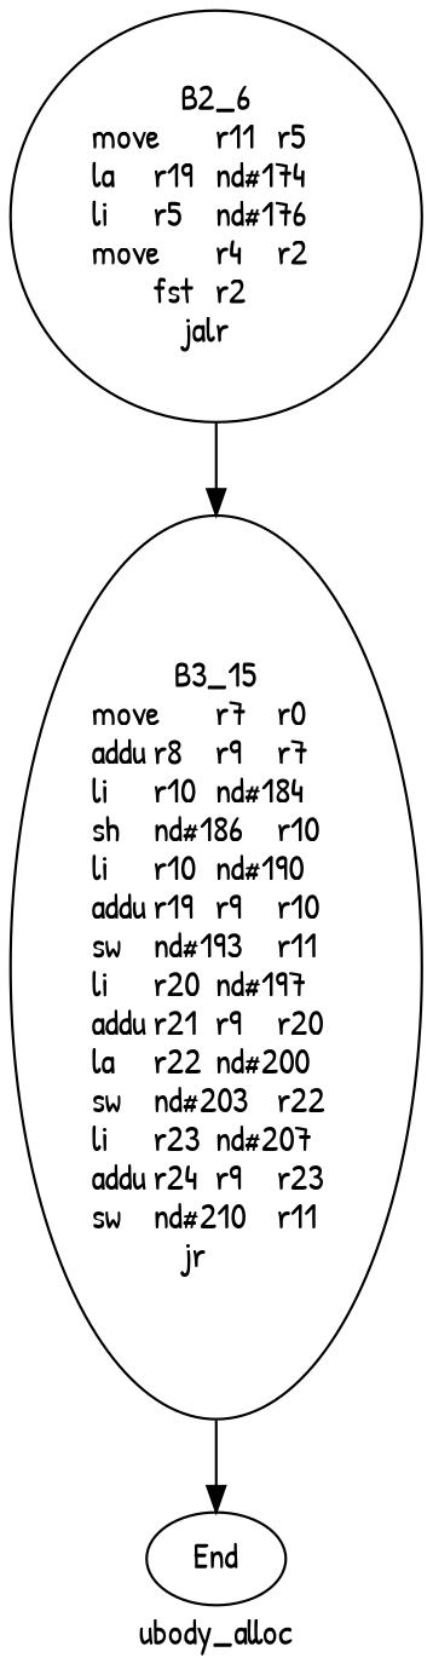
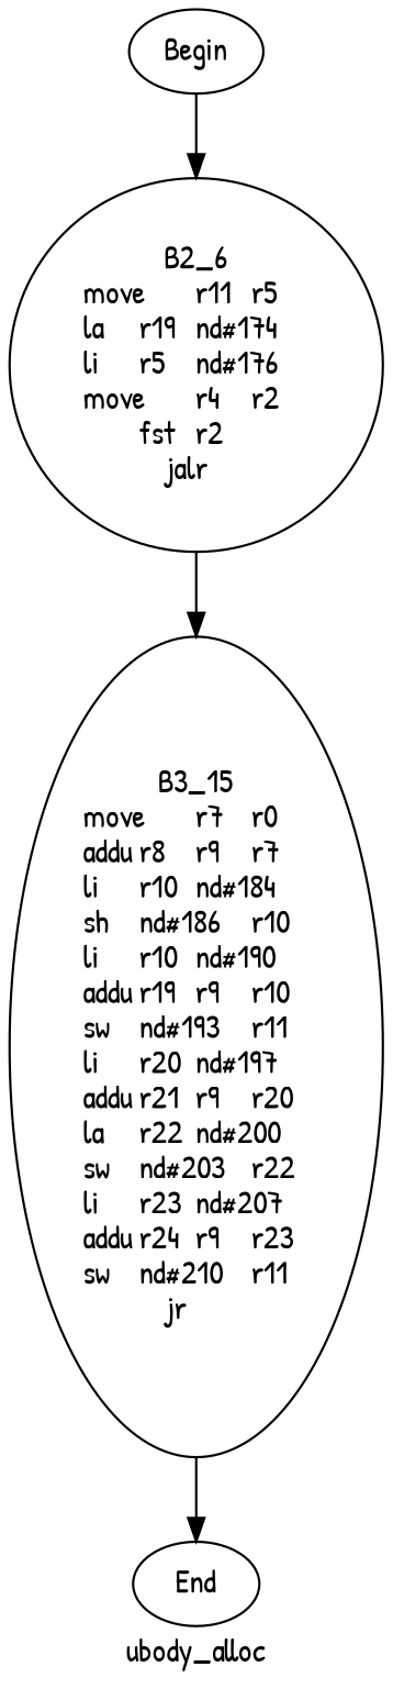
  digraph {
    color=purple
    label=ubody_alloc
    style=dashed
    fontname="Patrick Hand"
    node [fontname="Patrick Hand"]
    edge [fontname="Patrick Hand"]
+   n1 [label=Begin]
    n2 [label="B2_6\nmove	r11	r5	\nla	r19	nd#174	\nli	r5	nd#176	\nmove	r4	r2	\nfst	r2	\njalr	\n"]
    n3 [label="B3_15\nmove	r7	r0	\naddu	r8	r9	r7	\nli	r10	nd#184	\nsh	nd#186	r10	\nli	r10	nd#190	\naddu	r19	r9	r10	\nsw	nd#193	r11	\nli	r20	nd#197	\naddu	r21	r9	r20	\nla	r22	nd#200	\nsw	nd#203	r22	\nli	r23	nd#207	\naddu	r24	r9	r23	\nsw	nd#210	r11	\njr	\n"]
    n4 [label=End]
+   n1 -> n2
    n2 -> n3
    n3 -> n4
  }
